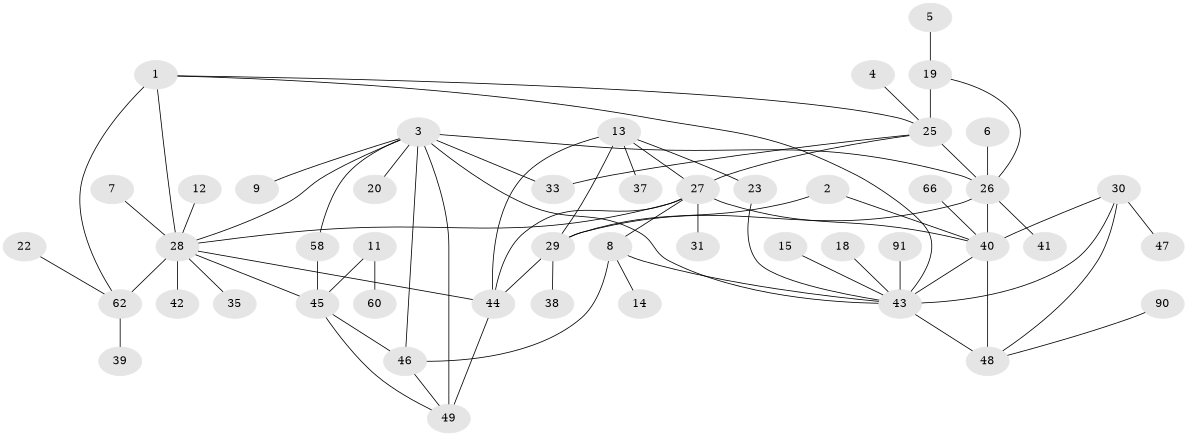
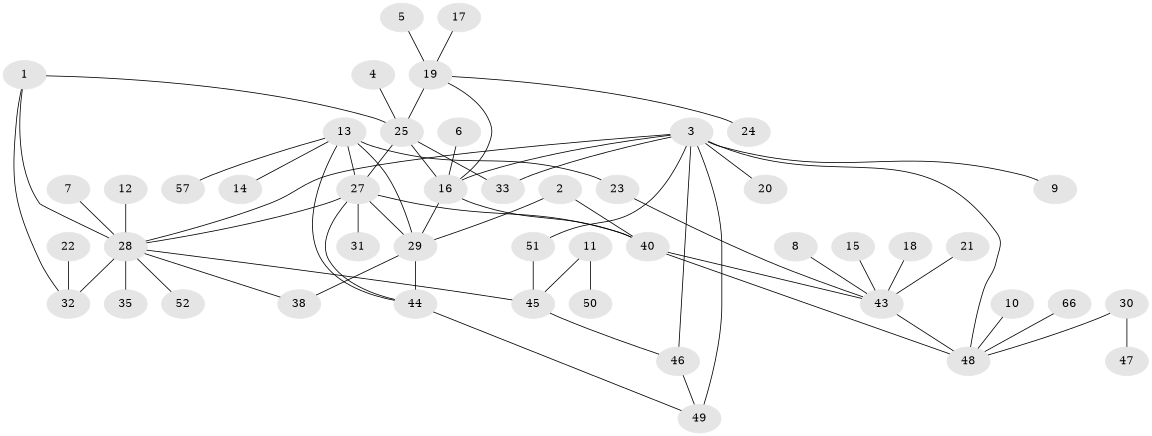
  graph {
    node [color=gray90 style=filled]
    edge [weight=1.0]
    1
    25
    28
-   32 [label=62]
+   32
    43
-   26
+   26 [label=16]
    33
    27
    45
    44
    35
-   42
-   39
+   42 [label=52]
    48
    2
    29
    40
    38
    3
    9
    20
    46
    49
-   51 [label=58]
-   41
+   51
    4
    5
    19
+   24
    6
    7
    8
-   10 [label=90]
+   10
    11
-   50 [label=60]
+   50
    12
    13
    14
    23
-   37
+   37 [label=57]
    31
    15
    n43 [label=66]
+   17
    18
-   21 [label=91]
+   21
    22
    30
    47
    1 -- 25
    1 -- 28 [weight=3.0]
    1 -- 32
-   1 -- 43
    25 -- 26 [weight=2.0]
    25 -- 33
    25 -- 27
    28 -- 32 [weight=3.0]
    28 -- 45
-   28 -- 44
+   28 -- 38
    28 -- 35
    28 -- 42
-   32 -- 39
    43 -- 48 [weight=2.0]
    26 -- 29
    26 -- 40
-   26 -- 41
    27 -- 28 [weight=2.0]
    27 -- 44
-   27 -- 8 [weight=2.0]
+   27 -- 29 [weight=2.0]
    27 -- 40
    27 -- 31
    45 -- 46
-   45 -- 49
    44 -- 49
    2 -- 29
    2 -- 40
    29 -- 44 [weight=2.0]
    29 -- 38
    40 -- 43
    40 -- 48 [weight=2.0]
    3 -- 28
-   3 -- 43
+   3 -- 48
    3 -- 26
    3 -- 33
    3 -- 9
    3 -- 20
    3 -- 46 [weight=2.0]
    3 -- 49 [weight=2.0]
    3 -- 51
    46 -- 49
    51 -- 45 [weight=2.0]
    4 -- 25
    5 -- 19
    19 -- 25 [weight=4.0]
    19 -- 26 [weight=2.0]
+   19 -- 24
    6 -- 26
    7 -- 28
    8 -- 43
-   8 -- 46
    10 -- 48
    11 -- 45
    11 -- 50
    12 -- 28
    13 -- 27
    13 -- 44
    13 -- 29 [weight=2.0]
-   8 -- 14
+   13 -- 14
    13 -- 23
    13 -- 37
    23 -- 43
    15 -- 43
-   n43 -- 40
+   n43 -- 48
+   17 -- 19
    18 -- 43
    21 -- 43
    22 -- 32
-   30 -- 43
    30 -- 48 [weight=2.0]
-   30 -- 40
    30 -- 47
  }
